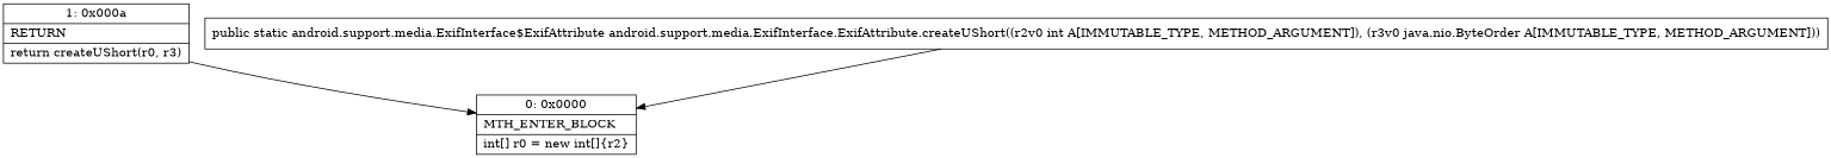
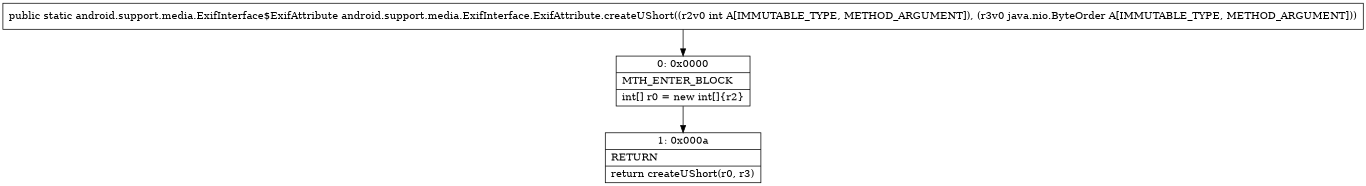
  digraph {
    node [shape=record]
    n1 [label="{0\:\ 0x0000|MTH_ENTER_BLOCK\l|int[] r0 = new int[]\{r2\}\l}"]
    n2 [label="{1\:\ 0x000a|RETURN\l|return createUShort(r0, r3)\l}"]
    n3 [label="{public static android.support.media.ExifInterface$ExifAttribute android.support.media.ExifInterface.ExifAttribute.createUShort((r2v0 int A[IMMUTABLE_TYPE, METHOD_ARGUMENT]), (r3v0 java.nio.ByteOrder A[IMMUTABLE_TYPE, METHOD_ARGUMENT])) }"]
-   n2 -> n1
+   n1 -> n2
    n3 -> n1
  }
